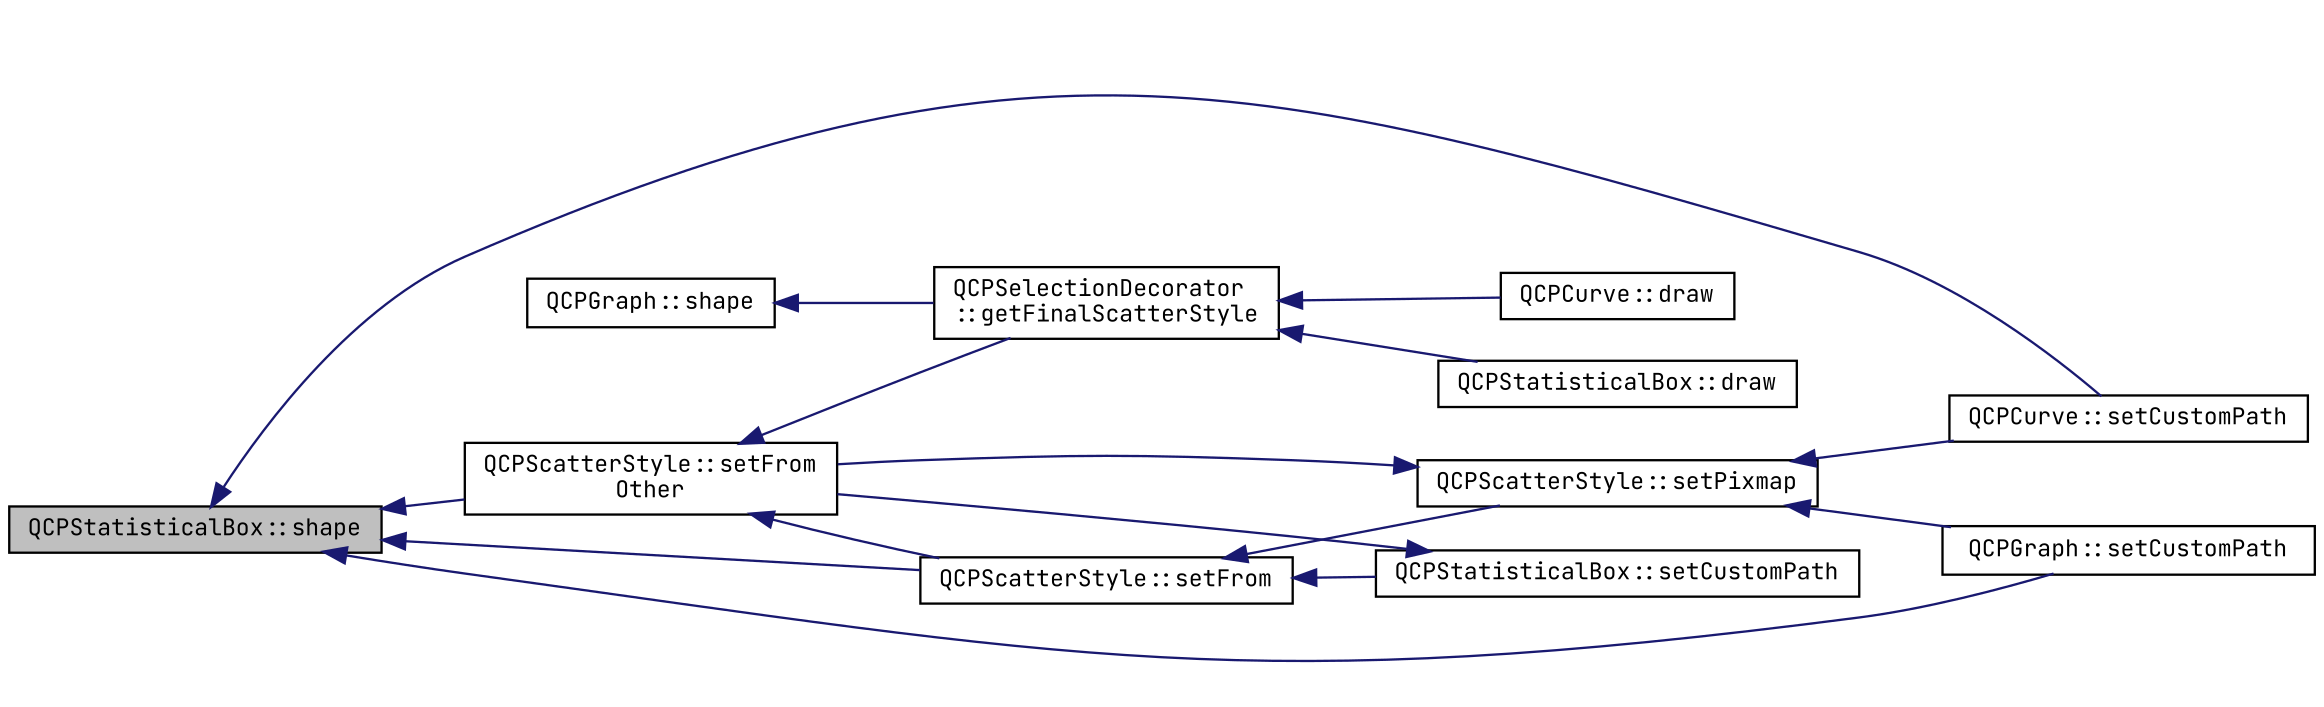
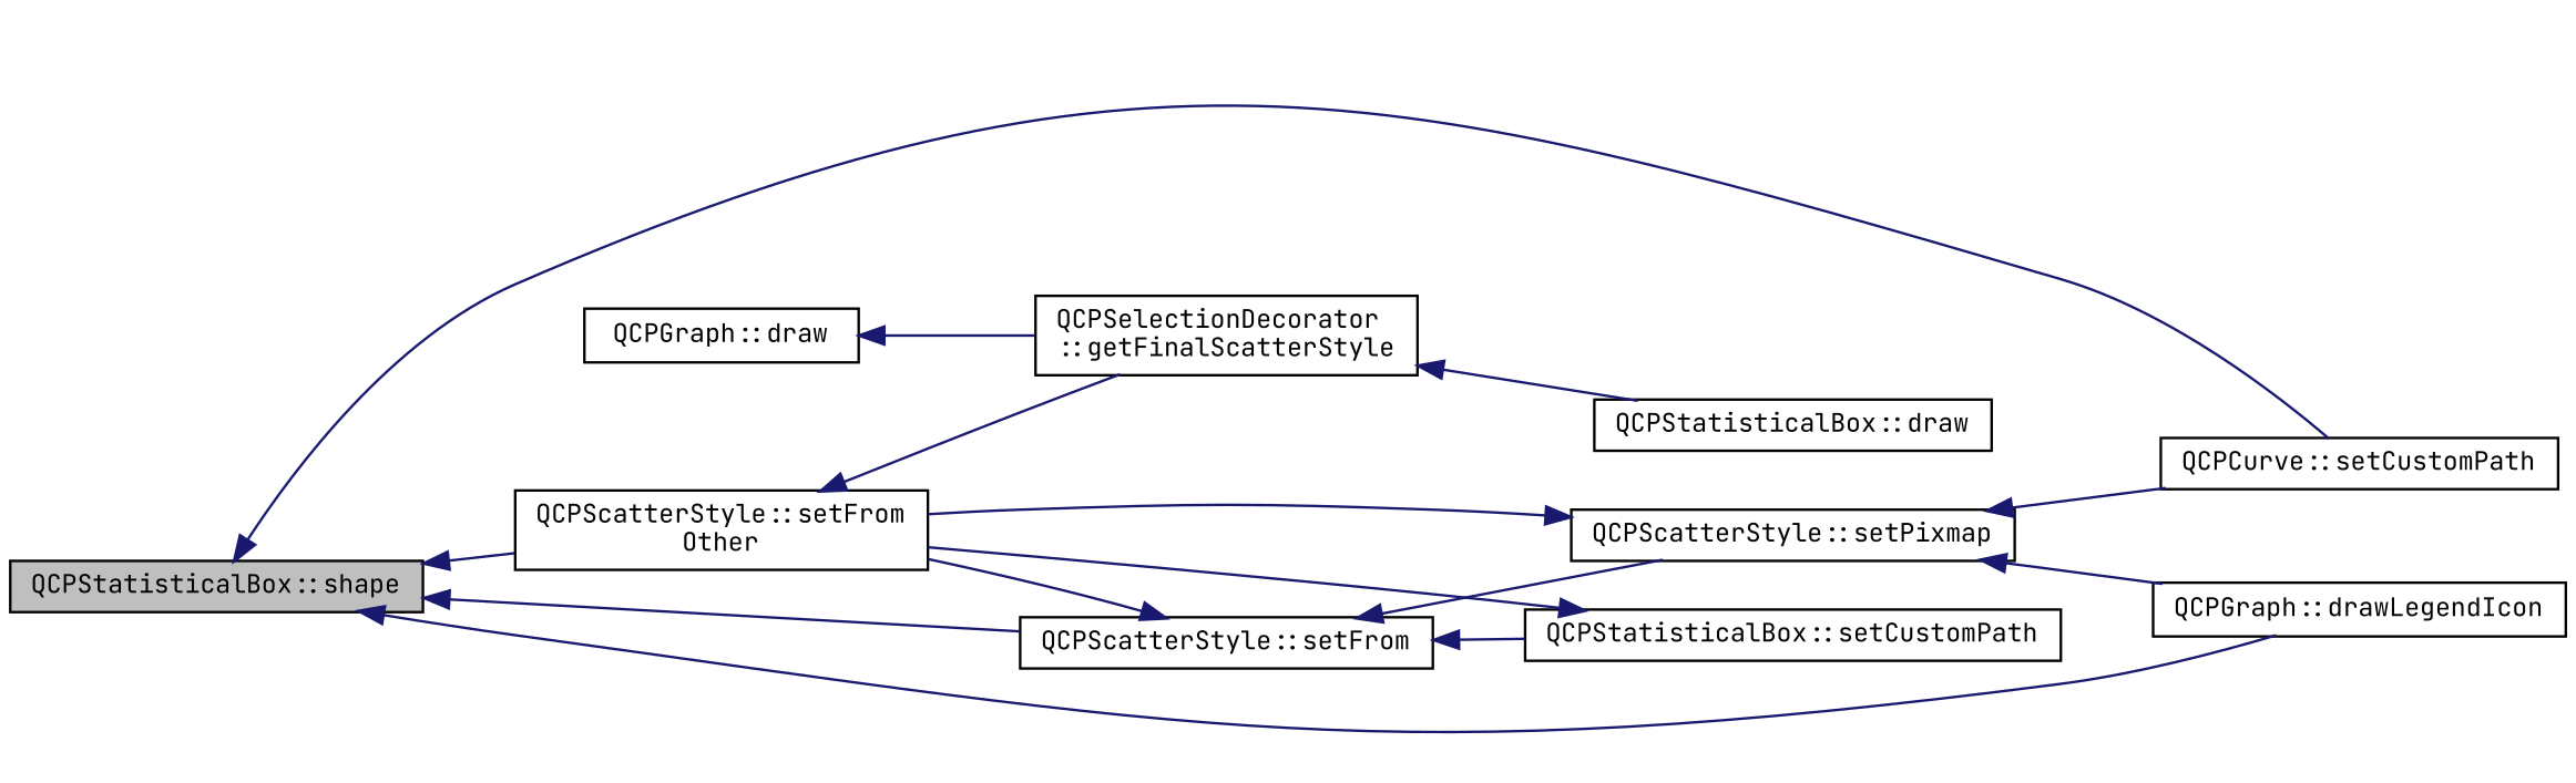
  digraph {
    fontname="JetBrains Mono"
    rankdir=LR
    node [color=black fillcolor=white fontname="JetBrains Mono" fontsize=10 shape=record style=filled]
    edge [color=midnightblue dir=back fontname="JetBrains Mono" fontsize=10 labelfontname=Helvetica labelfontsize=10 style=solid]
    n1 [fillcolor=grey75 fontcolor=black height=0.2 label="QCPStatisticalBox::shape" width=0.4]
    n2 [height=0.2 label="QCPScatterStyle::setFrom\lOther" width=0.4]
    n3 [height=0.2 label="QCPScatterStyle::setFrom" width=0.4]
-   n4 [height=0.2 label="QCPGraph::setCustomPath" width=0.4]
+   n4 [height=0.2 label="QCPGraph::drawLegendIcon" width=0.4]
    n5 [height=0.2 label="QCPCurve::setCustomPath" width=0.4]
    n6 [height=0.2 label="QCPSelectionDecorator\l::getFinalScatterStyle" width=0.4]
    n7 [height=0.2 label="QCPScatterStyle::setPixmap" width=0.4]
    n8 [height=0.2 label="QCPStatisticalBox::setCustomPath" width=0.4]
-   n9 [height=0.2 label="QCPCurve::draw" width=0.4]
    n10 [height=0.2 label="QCPStatisticalBox::draw" width=0.4]
-   n11 [height=0.2 label="QCPGraph::shape" width=0.4]
+   n11 [height=0.2 label="QCPGraph::draw" width=0.4]
    n1 -> n2
    n1 -> n3
    n1 -> n4
    n1 -> n5
    n2 -> n6
-   n2 -> n3
+   n3 -> n2
    n3 -> n7
    n3 -> n8
-   n6 -> n9
    n6 -> n10
    n7 -> n2
    n7 -> n4
    n7 -> n5
    n8 -> n2
    n11 -> n6
  }
